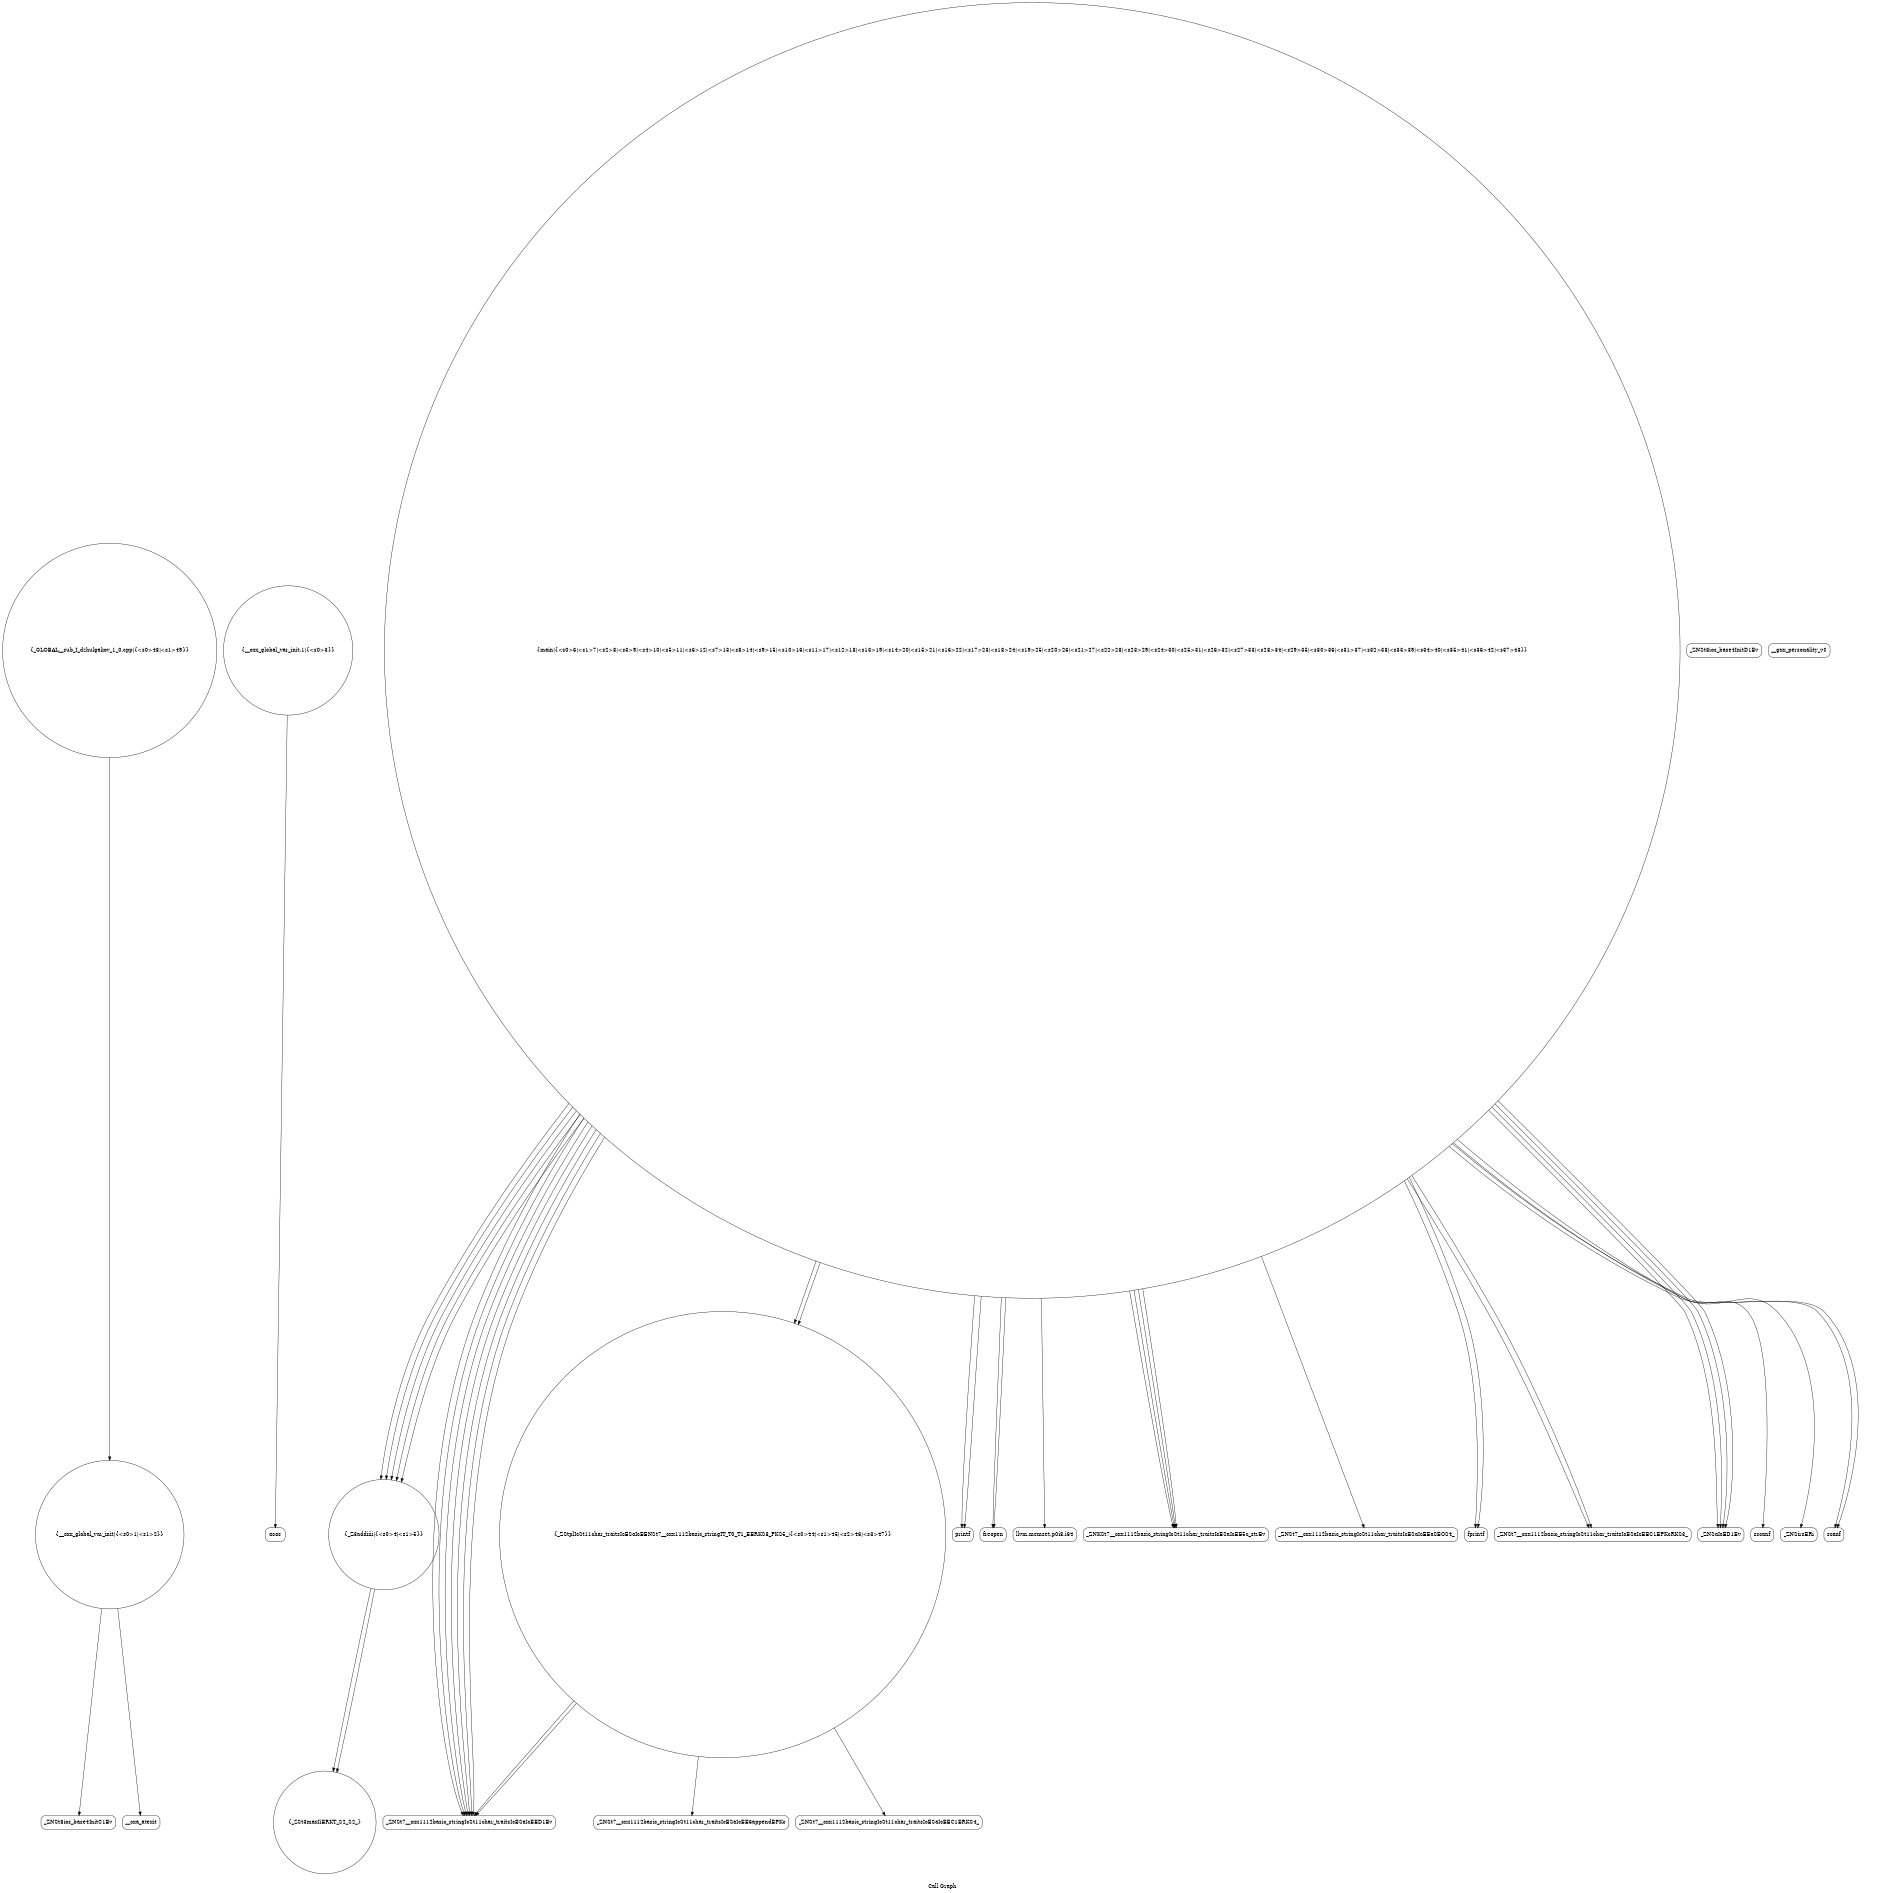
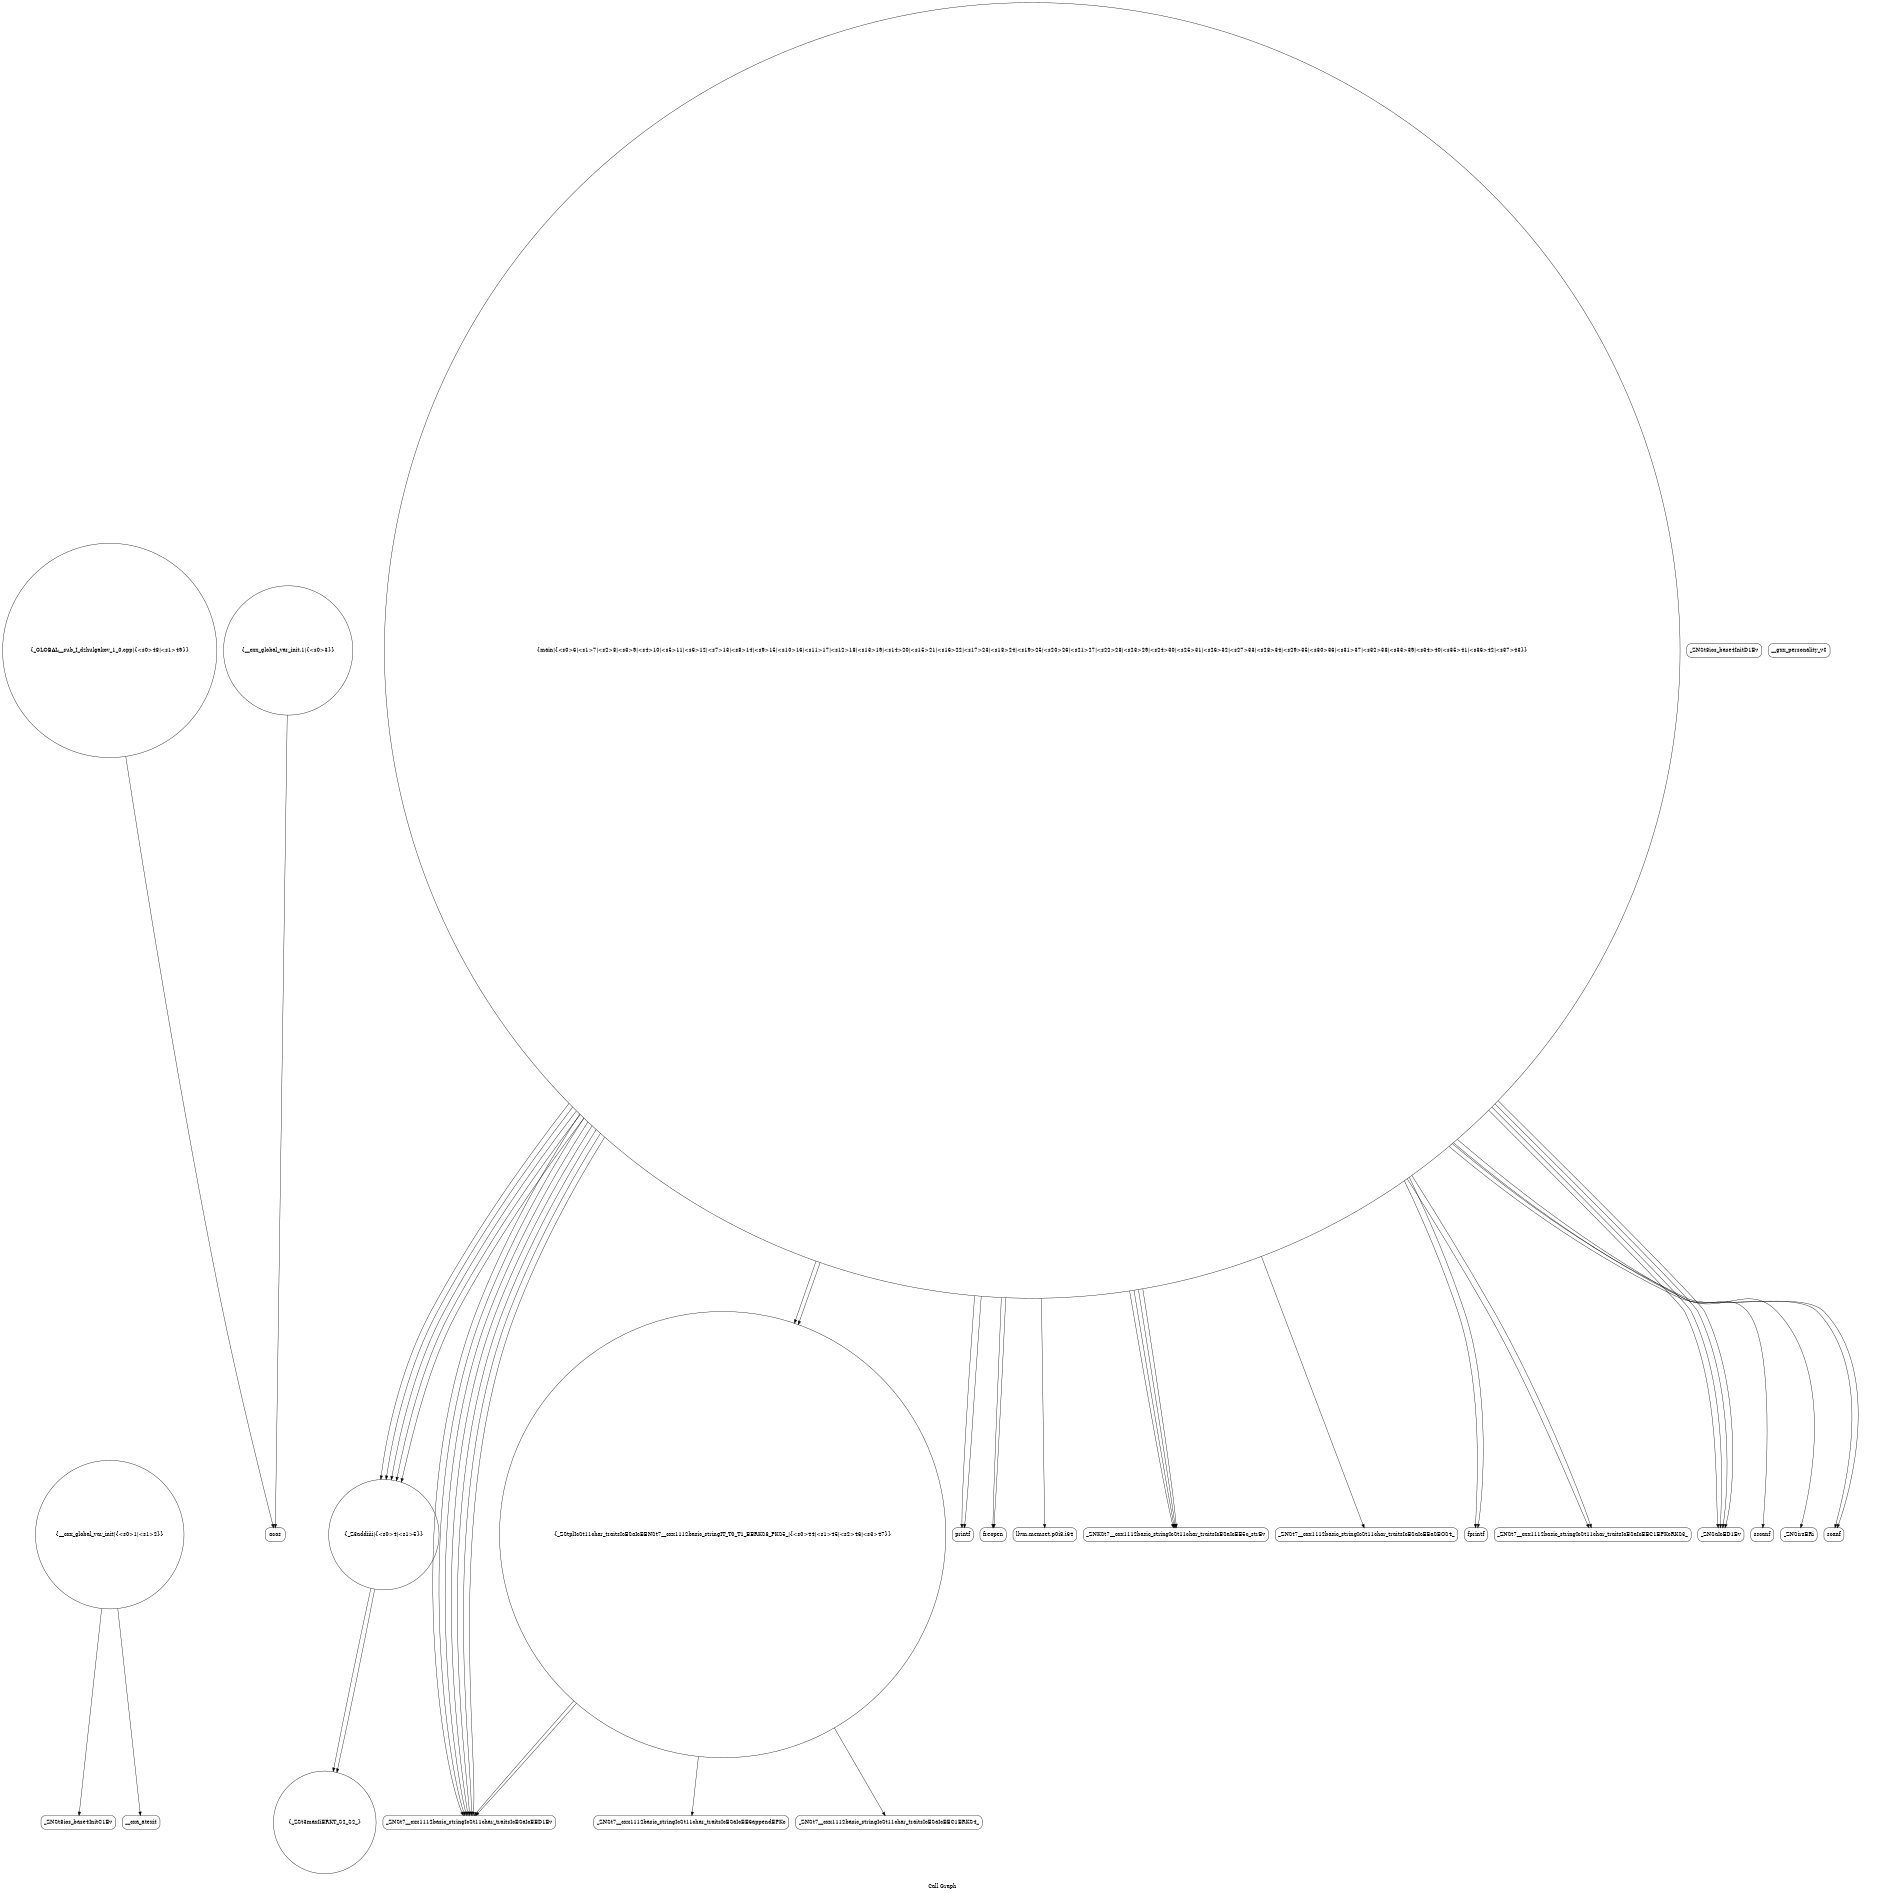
  digraph {
    label="Call Graph"
    node [shape=Mrecord]
    edge [color=black tailport=s0]
    n1 [label="{__cxx_global_var_init|{<s0>1|<s1>2}}" shape=circle]
    n2 [label="{_ZNSt8ios_base4InitC1Ev}"]
    n3 [label="{__cxa_atexit}"]
    n4 [label="{_GLOBAL__sub_I_dzhulgakov_1_0.cpp|{<s0>48|<s1>49}}" shape=circle]
    n5 [label="{__cxx_global_var_init.1|{<s0>3}}" shape=circle]
    n6 [label="{acos}"]
    n7 [label="{_ZSt3maxIiERKT_S2_S2_}" shape=circle]
    n8 [label="{_ZNSt7__cxx1112basic_stringIcSt11char_traitsIcESaIcEED1Ev}"]
    n9 [label="{printf}"]
    n10 [label="{_ZNSt8ios_base4InitD1Ev}"]
    n11 [label="{freopen}"]
    n12 [label="{llvm.memset.p0i8.i64}"]
    n13 [label="{__gxx_personality_v0}"]
    n14 [label="{_ZNKSt7__cxx1112basic_stringIcSt11char_traitsIcESaIcEE5c_strEv}"]
    n15 [label="{_ZNSt7__cxx1112basic_stringIcSt11char_traitsIcESaIcEE6appendEPKc}"]
    n16 [label="{_Z3addiiii|{<s0>4|<s1>5}}" shape=circle]
    n17 [label="{_ZNSt7__cxx1112basic_stringIcSt11char_traitsIcESaIcEEaSEOS4_}"]
    n18 [label="{fprintf}"]
    n19 [label="{main|{<s0>6|<s1>7|<s2>8|<s3>9|<s4>10|<s5>11|<s6>12|<s7>13|<s8>14|<s9>15|<s10>16|<s11>17|<s12>18|<s13>19|<s14>20|<s15>21|<s16>22|<s17>23|<s18>24|<s19>25|<s20>26|<s21>27|<s22>28|<s23>29|<s24>30|<s25>31|<s26>32|<s27>33|<s28>34|<s29>35|<s30>36|<s31>37|<s32>38|<s33>39|<s34>40|<s35>41|<s36>42|<s37>43}}" shape=circle]
    n20 [label="{_ZNSt7__cxx1112basic_stringIcSt11char_traitsIcESaIcEEC1EPKcRKS3_}"]
    n21 [label="{_ZNSaIcED1Ev}"]
    n22 [label="{sscanf}"]
    n23 [label="{_ZStplIcSt11char_traitsIcESaIcEENSt7__cxx1112basic_stringIT_T0_T1_EERKS8_PKS5_|{<s0>44|<s1>45|<s2>46|<s3>47}}" shape=circle]
    n24 [label="{_ZNSirsERi}"]
    n25 [label="{scanf}"]
    n26 [label="{_ZNSt7__cxx1112basic_stringIcSt11char_traitsIcESaIcEEC1ERKS4_}"]
    n1 -> n2
    n1 -> n3 [tailport=s1]
-   n4 -> n1
+   n4 -> n6
    n5 -> n6
    n16 -> n7
    n16 -> n7 [tailport=s1]
    n19 -> n8 [tailport=s6]
    n19 -> n8 [tailport=s14]
    n19 -> n8 [tailport=s18]
    n19 -> n8 [tailport=s25]
    n19 -> n8 [tailport=s26]
    n19 -> n8 [tailport=s36]
    n19 -> n8 [tailport=s37]
    n19 -> n9 [tailport=s22]
    n19 -> n9 [tailport=s33]
    n19 -> n11 [tailport=s13]
    n19 -> n11 [tailport=s17]
    n19 -> n12 [tailport=s27]
    n19 -> n14 [tailport=s12]
    n19 -> n14 [tailport=s16]
    n19 -> n14 [tailport=s20]
    n19 -> n14 [tailport=s34]
    n19 -> n16 [tailport=s28]
    n19 -> n16 [tailport=s29]
    n19 -> n16 [tailport=s30]
    n19 -> n16 [tailport=s31]
    n19 -> n16 [tailport=s32]
    n19 -> n17 [tailport=s5]
    n19 -> n18 [tailport=s21]
    n19 -> n18 [tailport=s35]
    n19 -> n20 [tailport=s1]
    n19 -> n20 [tailport=s4]
    n19 -> n21 [tailport=s2]
    n19 -> n21 [tailport=s7]
    n19 -> n21 [tailport=s8]
    n19 -> n21 [tailport=s9]
    n19 -> n22 [tailport=s10]
    n19 -> n23 [tailport=s11]
    n19 -> n23 [tailport=s15]
    n19 -> n24 [tailport=s19]
    n19 -> n25 [tailport=s23]
    n19 -> n25 [tailport=s24]
    n23 -> n8 [tailport=s2]
    n23 -> n8 [tailport=s3]
    n23 -> n15 [tailport=s1]
    n23 -> n26
  }
